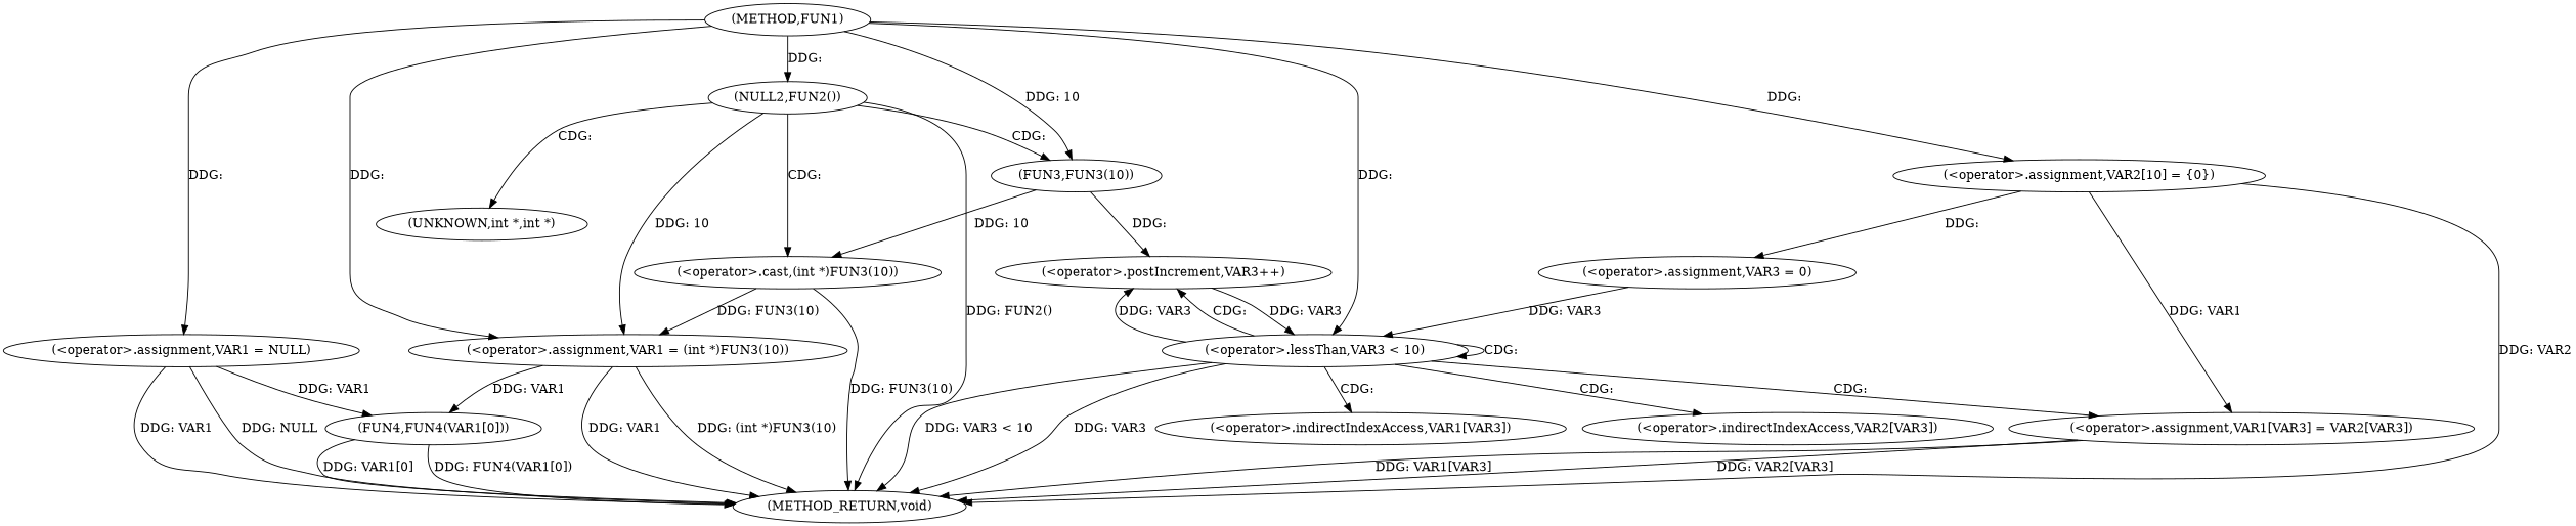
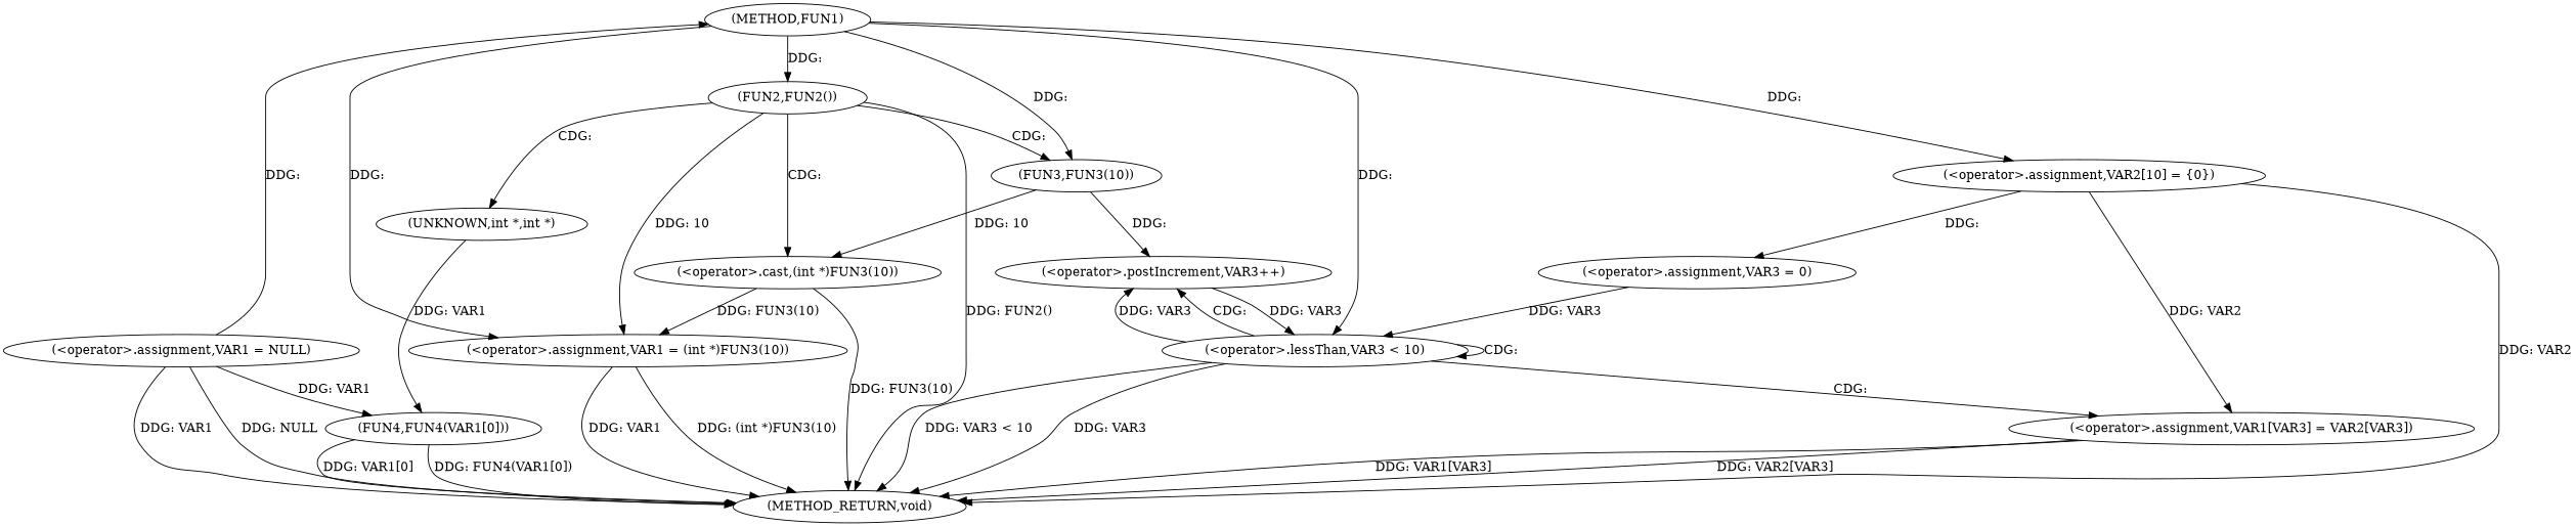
  digraph {
    n1 [label="(METHOD,FUN1)"]
    n2 [label="(<operator>.assignment,VAR1 = NULL)"]
-   n3 [label="(NULL2,FUN2())"]
+   n3 [label="(FUN2,FUN2())"]
    n4 [label="(<operator>.assignment,VAR1 = (int *)FUN3(10))"]
    n5 [label="(FUN3,FUN3(10))"]
    n6 [label="(<operator>.assignment,VAR2[10] = {0})"]
    n7 [label="(<operator>.lessThan,VAR3 < 10)"]
    n8 [label="(METHOD_RETURN,void)"]
    n9 [label="(FUN4,FUN4(VAR1[0]))"]
    n10 [label="(<operator>.cast,(int *)FUN3(10))"]
    n11 [label="(UNKNOWN,int *,int *)"]
    n12 [label="(<operator>.postIncrement,VAR3++)"]
    n13 [label="(<operator>.assignment,VAR3 = 0)"]
    n14 [label="(<operator>.assignment,VAR1[VAR3] = VAR2[VAR3])"]
-   n15 [label="(<operator>.indirectIndexAccess,VAR1[VAR3])"]
-   n16 [label="(<operator>.indirectIndexAccess,VAR2[VAR3])"]
-   n1 -> n2 [label="DDG: "]
+   n2 -> n1 [label="DDG: "]
    n1 -> n3 [label="DDG: "]
    n1 -> n4 [label="DDG: "]
-   n1 -> n5 [label="DDG: 10"]
+   n1 -> n5 [label="DDG: "]
    n1 -> n6 [label="DDG: "]
    n1 -> n7 [label="DDG: "]
    n2 -> n8 [label="DDG: VAR1"]
    n2 -> n8 [label="DDG: NULL"]
    n2 -> n9 [label="DDG: VAR1"]
    n3 -> n4 [label="DDG: 10"]
    n3 -> n5 [label="CDG: "]
    n3 -> n8 [label="DDG: FUN2()"]
    n3 -> n10 [label="CDG: "]
    n3 -> n11 [label="CDG: "]
    n4 -> n8 [label="DDG: (int *)FUN3(10)"]
    n4 -> n8 [label="DDG: VAR1"]
-   n4 -> n9 [label="DDG: VAR1"]
+   n11 -> n9 [label="DDG: VAR1"]
    n5 -> n10 [label="DDG: 10"]
    n5 -> n12 [label="DDG: "]
    n6 -> n8 [label="DDG: VAR2"]
    n6 -> n13 [label="DDG: "]
-   n6 -> n14 [label="DDG: VAR1"]
+   n6 -> n14 [label="DDG: VAR2"]
    n7 -> n7 [label="CDG: "]
    n7 -> n8 [label="DDG: VAR3"]
    n7 -> n8 [label="DDG: VAR3 < 10"]
    n7 -> n12 [label="DDG: VAR3"]
    n7 -> n12 [label="CDG: "]
    n7 -> n14 [label="CDG: "]
-   n7 -> n15 [label="CDG: "]
-   n7 -> n16 [label="CDG: "]
    n9 -> n8 [label="DDG: VAR1[0]"]
    n9 -> n8 [label="DDG: FUN4(VAR1[0])"]
    n10 -> n4 [label="DDG: FUN3(10)"]
    n10 -> n8 [label="DDG: FUN3(10)"]
    n12 -> n7 [label="DDG: VAR3"]
    n13 -> n7 [label="DDG: VAR3"]
    n14 -> n8 [label="DDG: VAR2[VAR3]"]
    n14 -> n8 [label="DDG: VAR1[VAR3]"]
  }
